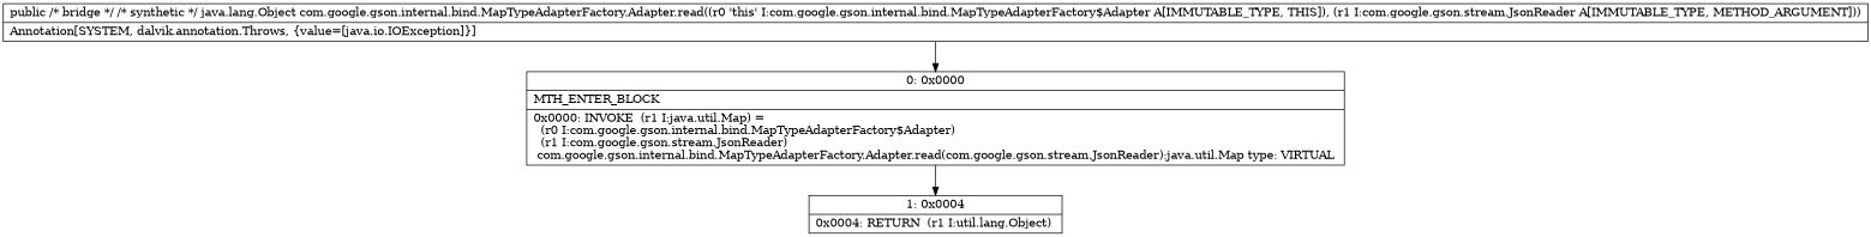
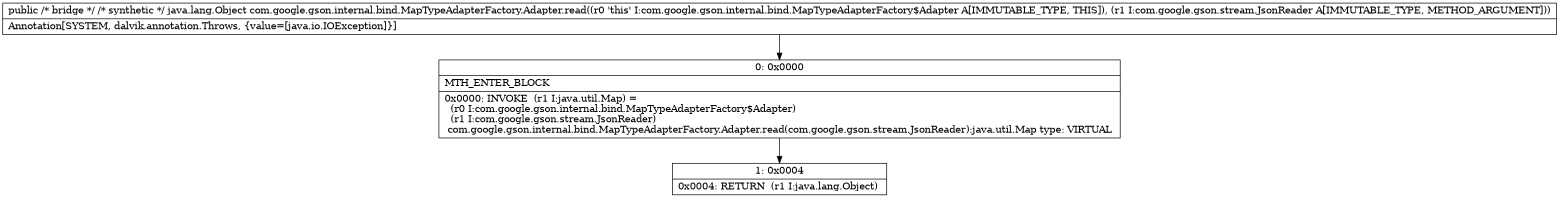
  digraph {
    node [shape=record]
    n1 [label="{0\:\ 0x0000|MTH_ENTER_BLOCK\l|0x0000: INVOKE  (r1 I:java.util.Map) = \l  (r0 I:com.google.gson.internal.bind.MapTypeAdapterFactory$Adapter)\l  (r1 I:com.google.gson.stream.JsonReader)\l com.google.gson.internal.bind.MapTypeAdapterFactory.Adapter.read(com.google.gson.stream.JsonReader):java.util.Map type: VIRTUAL \l}"]
-   n2 [label="{1\:\ 0x0004|0x0004: RETURN  (r1 I:util.lang.Object) \l}"]
+   n2 [label="{1\:\ 0x0004|0x0004: RETURN  (r1 I:java.lang.Object) \l}"]
    n3 [label="{public \/* bridge *\/ \/* synthetic *\/ java.lang.Object com.google.gson.internal.bind.MapTypeAdapterFactory.Adapter.read((r0 'this' I:com.google.gson.internal.bind.MapTypeAdapterFactory$Adapter A[IMMUTABLE_TYPE, THIS]), (r1 I:com.google.gson.stream.JsonReader A[IMMUTABLE_TYPE, METHOD_ARGUMENT]))  | Annotation[SYSTEM, dalvik.annotation.Throws, \{value=[java.io.IOException]\}]\l}"]
    n1 -> n2
    n3 -> n1
  }
